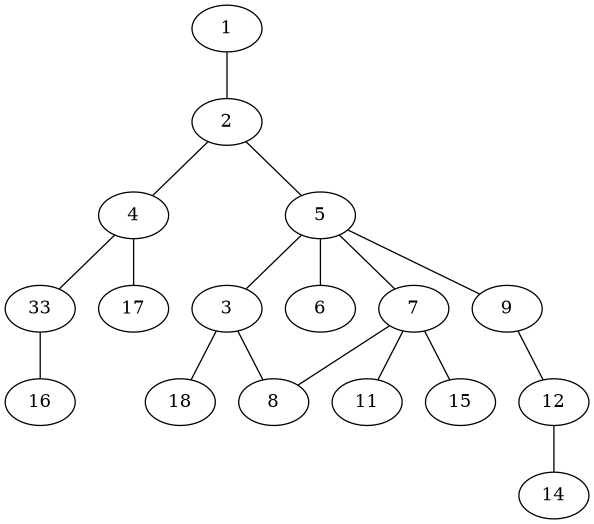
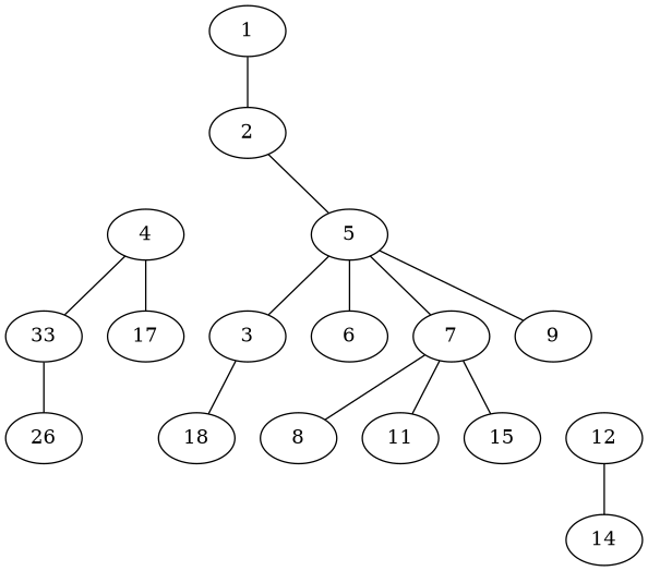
  graph {
    1
    2
    4
    5
    3
    8
    18
    n8 [label=33]
    17
    6
    7
    9
-   16
+   16 [label=26]
    11
    15
    12
    14
    1 -- 2
-   2 -- 4
    2 -- 5
    4 -- n8
    4 -- 17
    5 -- 3
    5 -- 6
    5 -- 7
    5 -- 9
-   3 -- 8
    3 -- 18
    n8 -- 16
    7 -- 8
    7 -- 11
    7 -- 15
-   9 -- 12
    12 -- 14
  }
